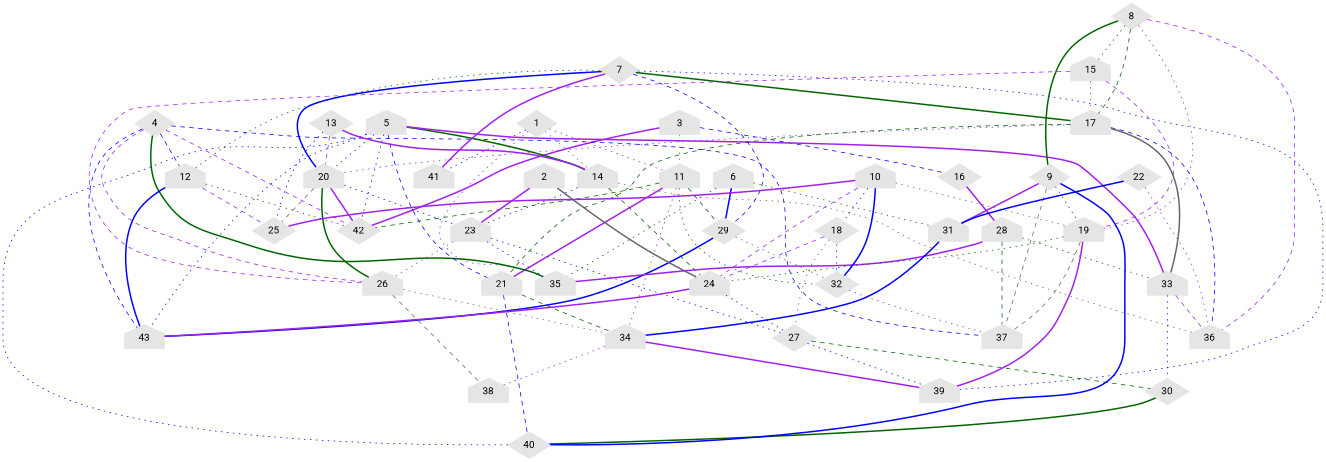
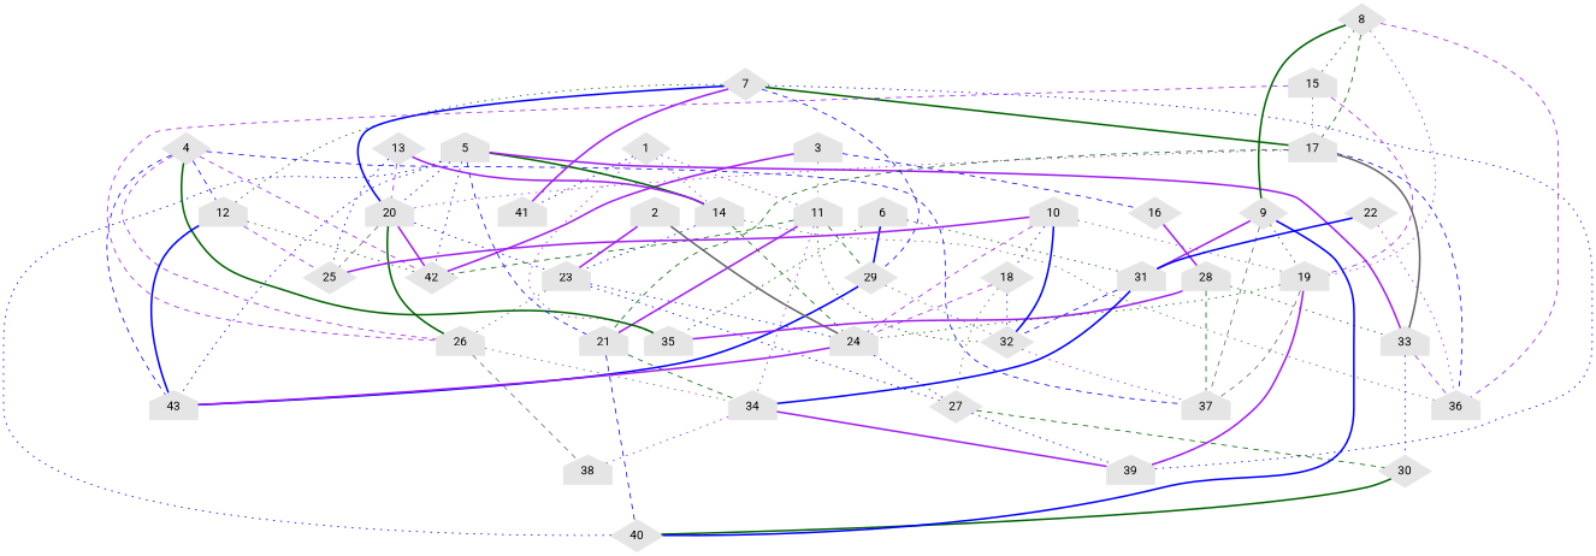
  graph {
    fontname=Roboto
    node [color=gray90 fontname=Roboto shape=house style=filled]
    edge [color=blue fontname=Roboto style=dotted weight=1.0]
    1 [shape=diamond]
    11
    14
    35
    41
    42 [shape=diamond]
    21
    29 [shape=diamond]
    32 [shape=diamond]
    34
    23
    24
    36
    2
    26
    27 [shape=diamond]
    43
    3
    16 [shape=diamond]
    28
    4 [shape=diamond]
    12
    37
    25 [shape=diamond]
    38
    5
    20
    33
    40 [shape=diamond]
    30 [shape=diamond]
    6
    31
    7 [shape=diamond]
    17
    39
    8 [shape=diamond]
    9 [shape=diamond]
    15
    19
    10
    18 [shape=diamond]
    13 [shape=diamond]
    22 [shape=diamond]
    1 -- 11 [color=purple]
    1 -- 14 [color=gray40]
    1 -- 35 [color=purple]
    1 -- 41
    11 -- 42 [color=darkgreen style=dashed]
    11 -- 21 [color=purple style=bold]
    11 -- 29 [color=darkgreen style=dashed]
    11 -- 32 [color=darkgreen]
    11 -- 34 [color=purple]
    14 -- 23
    14 -- 24 [color=darkgreen style=dashed]
    14 -- 36 [color=gray40]
    21 -- 34 [color=darkgreen style=dashed]
    21 -- 40 [style=dashed weight=2.0]
    29 -- 32 [color=gray40]
    29 -- 43 [style=bold]
    32 -- 37 [color=purple]
    34 -- 38 [color=purple weight=2.0]
    34 -- 39 [color=purple style=bold]
-   23 -- 35
+   23 -- 24
    23 -- 26 [color=gray40]
    23 -- 27
    24 -- 27
    24 -- 43 [color=purple style=bold]
    2 -- 23 [color=purple style=bold]
    2 -- 24 [color=gray40 style=bold]
    26 -- 34 [color=gray40]
    26 -- 38 [color=gray40 style=dashed]
    27 -- 30 [color=darkgreen style=dashed]
    27 -- 39
    3 -- 11 [color=gray40 weight=2.0]
    3 -- 42 [color=purple style=bold]
    3 -- 16 [style=dashed]
    16 -- 28 [color=purple style=bold]
    28 -- 35 [color=purple style=bold weight=2.0]
    28 -- 37 [color=darkgreen style=dashed]
    28 -- 33 [color=darkgreen]
    4 -- 35 [color=darkgreen style=bold]
    4 -- 42 [color=purple style=dashed]
    4 -- 26 [color=purple style=dashed]
    4 -- 43 [style=dashed]
    4 -- 12 [style=dashed]
    4 -- 37 [style=dashed]
    12 -- 42 [color=darkgreen]
    12 -- 43 [style=bold]
    12 -- 25 [color=purple style=dashed]
    5 -- 14 [color=darkgreen style=bold]
    5 -- 42
    5 -- 21 [style=dashed]
    5 -- 43
    5 -- 20
    5 -- 33 [color=purple style=bold]
    5 -- 40
    20 -- 42 [color=purple style=bold]
    20 -- 23
    20 -- 26 [color=darkgreen style=bold]
    20 -- 25 [color=gray40 style=dashed]
    33 -- 36 [color=purple style=dashed]
    33 -- 30
    30 -- 40 [color=darkgreen style=bold]
    6 -- 35 [color=darkgreen]
    6 -- 29 [style=bold]
    6 -- 31 [color=darkgreen]
+   31 -- 32 [style=dashed]
    31 -- 34 [style=bold weight=2.0]
    7 -- 41 [color=purple style=bold]
    7 -- 29 [style=dashed]
    7 -- 12 [color=darkgreen]
    7 -- 20 [style=bold]
    7 -- 17 [color=darkgreen style=bold]
    7 -- 39
    17 -- 21 [color=darkgreen style=dashed]
    17 -- 36 [style=dashed]
    17 -- 20 [color=purple weight=2.0]
    17 -- 33 [color=gray40 style=bold]
    8 -- 36 [color=purple style=dashed]
    8 -- 17 [color=darkgreen style=dashed]
    8 -- 9 [color=darkgreen style=bold]
    8 -- 15 [color=darkgreen]
    8 -- 19 [color=purple]
    9 -- 37 [color=gray40 style=dashed]
    9 -- 40 [style=bold]
    9 -- 31 [color=purple style=bold]
    9 -- 19 [color=darkgreen]
    15 -- 26 [color=purple style=dashed]
    15 -- 17 [color=gray40]
    15 -- 19 [color=purple style=dashed]
    19 -- 24 [color=darkgreen]
    19 -- 37 [color=gray40 style=dashed]
    19 -- 39 [color=purple style=bold]
    10 -- 32 [style=bold]
    10 -- 24 [color=purple style=dashed]
    10 -- 25 [color=purple style=bold]
    10 -- 19 [color=gray40 weight=2.0]
    10 -- 18
    18 -- 32 [weight=2.0]
    18 -- 24 [color=purple style=dashed]
    18 -- 27 [color=gray40]
    13 -- 14 [color=purple style=bold]
    13 -- 25
    13 -- 20 [color=purple style=dashed]
    22 -- 36 [color=purple]
    22 -- 31 [style=bold]
  }
